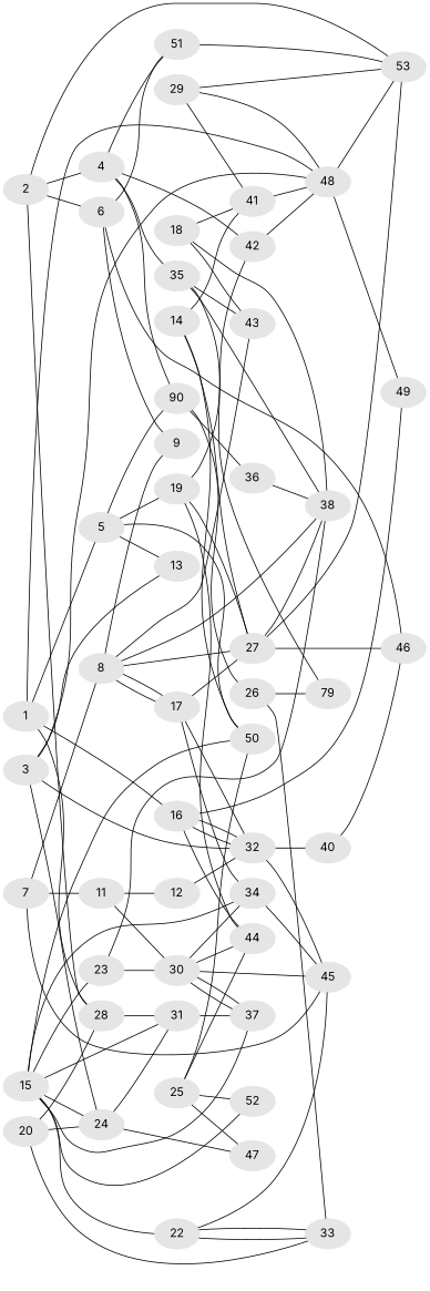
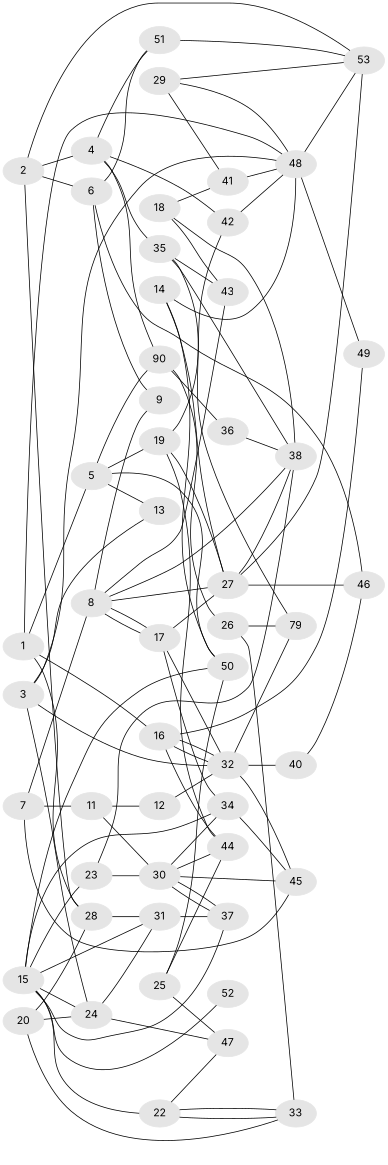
  graph {
    fontname=Inter
    rankdir=LR
    node [color=gray90 fontname=Inter style=filled]
    edge [fontname=Inter]
    1
    5
    16
    28
    48
    13
    n7 [label=90]
    19
    50
    32
    44
    49
    31
    53
    2
    4
    6
    35
    42
    51
    9
    46
    3
    24
    47
    45
    n27 [label=79]
    40
    26
    36
    38
    43
    27
    7
    8
    11
    17
    12
    30
    34
    33
    37
    14
    41
    15
    22
    23
    52
    18
    20
    25
    29
    1 -- 5
    1 -- 16
    1 -- 28
    1 -- 48
    5 -- 13
    5 -- n7
    5 -- 19
    5 -- 50
    16 -- 32
    16 -- 32
    16 -- 44
    16 -- 49
    28 -- 31
    48 -- 49
    48 -- 53
    n7 -- 26
    n7 -- 36
    19 -- 44
    19 -- 42
    19 -- 27
    32 -- 45
+   32 -- n27
    32 -- 40
    31 -- 37
    2 -- 28
    2 -- 53
    2 -- 4
    2 -- 6
    4 -- n7
    4 -- 35
    4 -- 42
    4 -- 51
    6 -- 51
    6 -- 9
    6 -- 46
    35 -- n27
    35 -- 38
    35 -- 43
    42 -- 48
    51 -- 53
    3 -- 48
    3 -- 13
    3 -- 32
    3 -- 24
    24 -- 31
    24 -- 47
    40 -- 46
    26 -- n27
    26 -- 33
    36 -- 38
    27 -- 53
    27 -- 46
    27 -- 38
    7 -- 45
    7 -- 8
    7 -- 11
    8 -- 9
    8 -- 38
    8 -- 43
    8 -- 27
    8 -- 17
    8 -- 17
    11 -- 12
    11 -- 30
    17 -- 32
    17 -- 27
    17 -- 34
    12 -- 32
    30 -- 44
    30 -- 45
    30 -- 34
    30 -- 37
    30 -- 37
    34 -- 45
    14 -- 50
    14 -- 27
-   14 -- 41
+   14 -- 48
    41 -- 48
    15 -- 50
    15 -- 31
    15 -- 24
    15 -- 34
    15 -- 37
    15 -- 22
    15 -- 23
    15 -- 52
-   22 -- 45
+   22 -- 47
    22 -- 33
    22 -- 33
    23 -- 38
    23 -- 30
    18 -- 38
    18 -- 43
    18 -- 41
    20 -- 28
    20 -- 24
    20 -- 33
    25 -- 50
    25 -- 44
    25 -- 47
-   25 -- 52
    29 -- 48
    29 -- 53
    29 -- 41
  }
